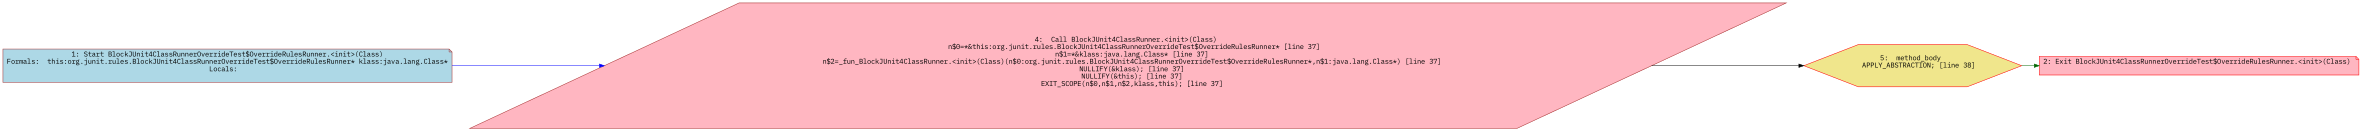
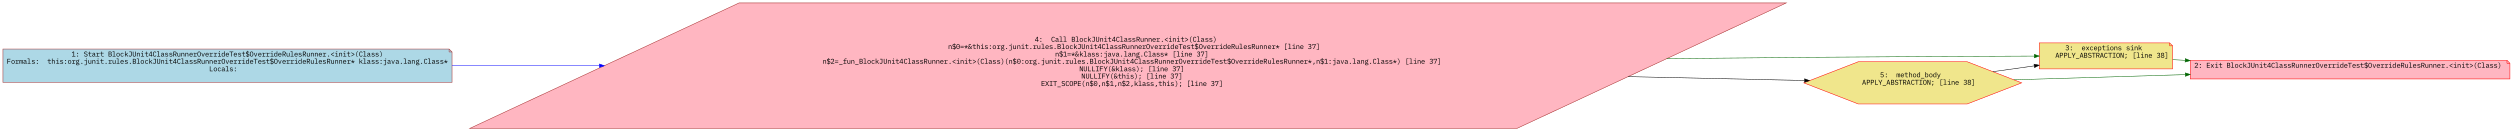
  digraph {
    rankdir=LR
    fontname="IBM Plex Mono"
    node [color=red style=filled fillcolor=lightpink shape=note fontname="IBM Plex Mono"]
    edge [color=darkgreen fontname="IBM Plex Mono"]
    n1 [color=brown label="1: Start BlockJUnit4ClassRunnerOverrideTest$OverrideRulesRunner.<init>(Class)\nFormals:  this:org.junit.rules.BlockJUnit4ClassRunnerOverrideTest$OverrideRulesRunner* klass:java.lang.Class*\nLocals:  \n  " fillcolor=lightblue]
    n2 [label="4:  Call BlockJUnit4ClassRunner.<init>(Class) \n   n$0=*&this:org.junit.rules.BlockJUnit4ClassRunnerOverrideTest$OverrideRulesRunner* [line 37]\n  n$1=*&klass:java.lang.Class* [line 37]\n  n$2=_fun_BlockJUnit4ClassRunner.<init>(Class)(n$0:org.junit.rules.BlockJUnit4ClassRunnerOverrideTest$OverrideRulesRunner*,n$1:java.lang.Class*) [line 37]\n  NULLIFY(&klass); [line 37]\n  NULLIFY(&this); [line 37]\n  EXIT_SCOPE(n$0,n$1,n$2,klass,this); [line 37]\n " shape=parallelogram color=brown]
+   n3 [label="3:  exceptions sink \n   APPLY_ABSTRACTION; [line 38]\n " fillcolor=khaki]
    n4 [label="5:  method_body \n   APPLY_ABSTRACTION; [line 38]\n " shape=hexagon fillcolor=khaki]
    n5 [label="2: Exit BlockJUnit4ClassRunnerOverrideTest$OverrideRulesRunner.<init>(Class) \n  "]
    n1 -> n2 [color=blue]
+   n2 -> n3
    n2 -> n4 [color=black]
+   n3 -> n5
+   n4 -> n3 [color=black]
    n4 -> n5
  }
